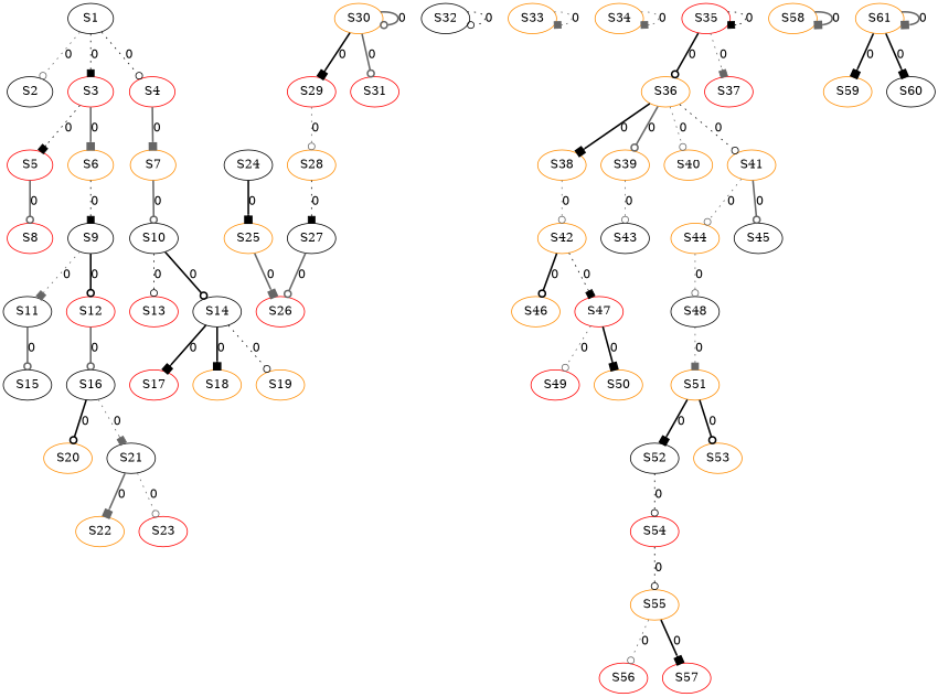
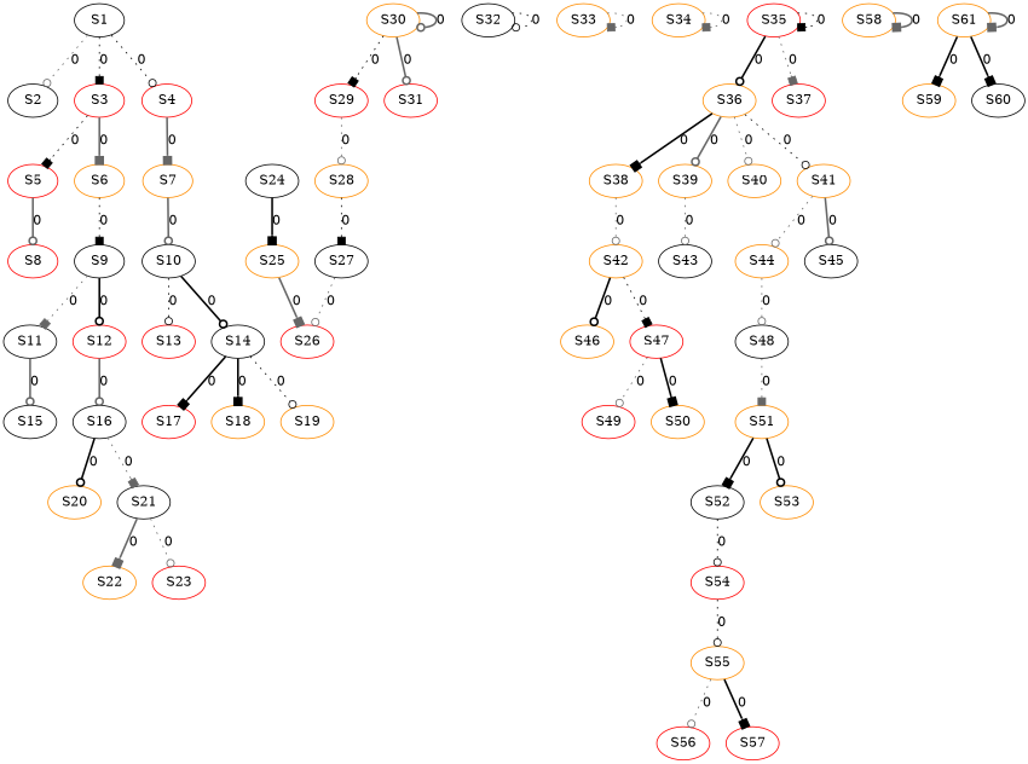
  strict digraph {
    node [color=darkorange]
    edge [arrowhead=odot color=gray40 style=dotted]
    S1 [color=black]
    S2 [color=black]
    S3 [color=red]
    S4 [color=red]
    S5 [color=red]
    S6
    S7
    S8 [color=red]
    S9 [color=black]
    S10 [color=black]
    S11 [color=black]
    S12 [color=red]
    S13 [color=red]
    S14 [color=black]
    S15 [color=black]
    S16 [color=black]
    S17 [color=red]
    S18
    S19
    S20
    S21 [color=black]
    S22
    S23 [color=red]
    S24 [color=black]
    S25
    S26 [color=red]
    S27 [color=black]
    S28
    S29 [color=red]
    S30
    S31 [color=red]
    S32 [color=black]
    S33
    S34
    S35 [color=red]
    S36
    S37 [color=red]
    S38
    S39
    S40
    S41
    S42
    S43 [color=black]
    S44
    S45 [color=black]
    S46
    S47 [color=red]
    S48 [color=black]
    S49 [color=red]
    S50
    S51
    S52 [color=black]
    S53
    S54 [color=red]
    S55
    S56 [color=red]
    S57 [color=red]
    S58
    S61
    S59
    S60 [color=black]
    S1 -> S2 [label=0]
    S1 -> S3 [arrowhead=box color=black label=0]
    S1 -> S4 [color=black label=0]
    S3 -> S5 [arrowhead=box color=black label=0]
    S3 -> S6 [arrowhead=box label=0 style=bold]
    S4 -> S7 [arrowhead=box label=0 style=bold]
    S5 -> S8 [label=0 style=bold]
    S6 -> S9 [arrowhead=box color=black label=0]
    S7 -> S10 [label=0 style=bold]
    S9 -> S11 [arrowhead=box label=0]
    S9 -> S12 [color=black label=0 style=bold]
    S10 -> S13 [color=black label=0]
    S10 -> S14 [color=black label=0 style=bold]
    S11 -> S15 [label=0 style=bold]
    S12 -> S16 [label=0 style=bold]
    S14 -> S17 [arrowhead=box color=black label=0 style=bold]
    S14 -> S18 [arrowhead=box color=black label=0 style=bold]
    S14 -> S19 [color=black label=0]
    S16 -> S20 [color=black label=0 style=bold]
    S16 -> S21 [arrowhead=box label=0]
    S21 -> S22 [arrowhead=box label=0 style=bold]
    S21 -> S23 [label=0]
    S24 -> S25 [arrowhead=box color=black label=0 style=bold]
    S25 -> S26 [arrowhead=box label=0 style=bold]
-   S27 -> S26 [label=0 style=bold]
+   S27 -> S26 [label=0]
    S28 -> S27 [arrowhead=box color=black label=0]
    S29 -> S28 [label=0]
-   S30 -> S29 [arrowhead=box color=black label=0 style=bold]
+   S30 -> S29 [arrowhead=box color=black label=0]
    S30 -> S30 [label=0 style=bold]
    S30 -> S31 [label=0 style=bold]
    S32 -> S32 [color=black label=0]
    S33 -> S33 [arrowhead=box label=0]
    S34 -> S34 [arrowhead=box label=0]
    S35 -> S35 [arrowhead=box color=black label=0]
    S35 -> S36 [color=black label=0 style=bold]
    S35 -> S37 [arrowhead=box label=0]
    S36 -> S38 [arrowhead=box color=black label=0 style=bold]
    S36 -> S39 [label=0 style=bold]
    S36 -> S40 [label=0]
    S36 -> S41 [color=black label=0]
    S38 -> S42 [label=0]
    S39 -> S43 [label=0]
    S41 -> S44 [label=0]
    S41 -> S45 [label=0 style=bold]
    S42 -> S46 [color=black label=0 style=bold]
    S42 -> S47 [arrowhead=box color=black label=0]
    S44 -> S48 [label=0]
    S47 -> S49 [label=0]
    S47 -> S50 [arrowhead=box color=black label=0 style=bold]
    S48 -> S51 [arrowhead=box label=0]
    S51 -> S52 [arrowhead=box color=black label=0 style=bold]
    S51 -> S53 [color=black label=0 style=bold]
    S52 -> S54 [color=black label=0]
    S54 -> S55 [color=black label=0]
    S55 -> S56 [label=0]
    S55 -> S57 [arrowhead=box color=black label=0 style=bold]
    S58 -> S58 [arrowhead=box label=0 style=bold]
    S61 -> S61 [arrowhead=box label=0 style=bold]
    S61 -> S59 [arrowhead=box color=black label=0 style=bold]
    S61 -> S60 [arrowhead=box color=black label=0 style=bold]
  }
